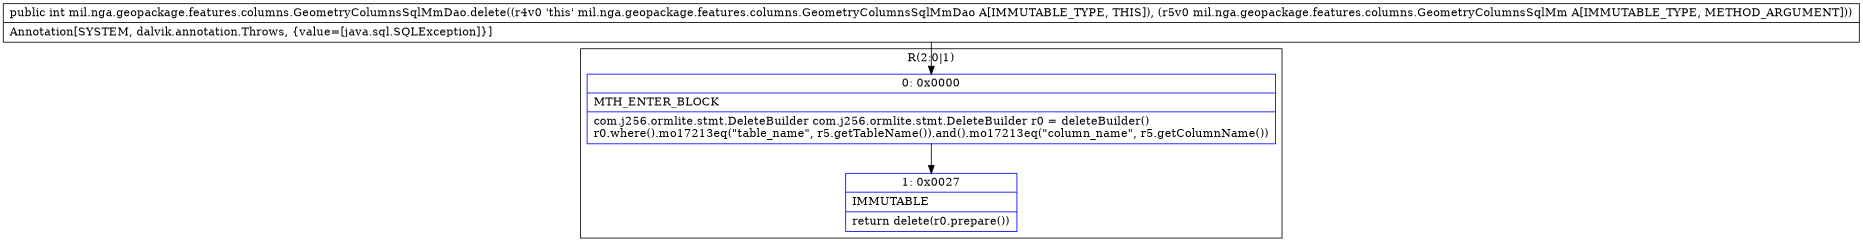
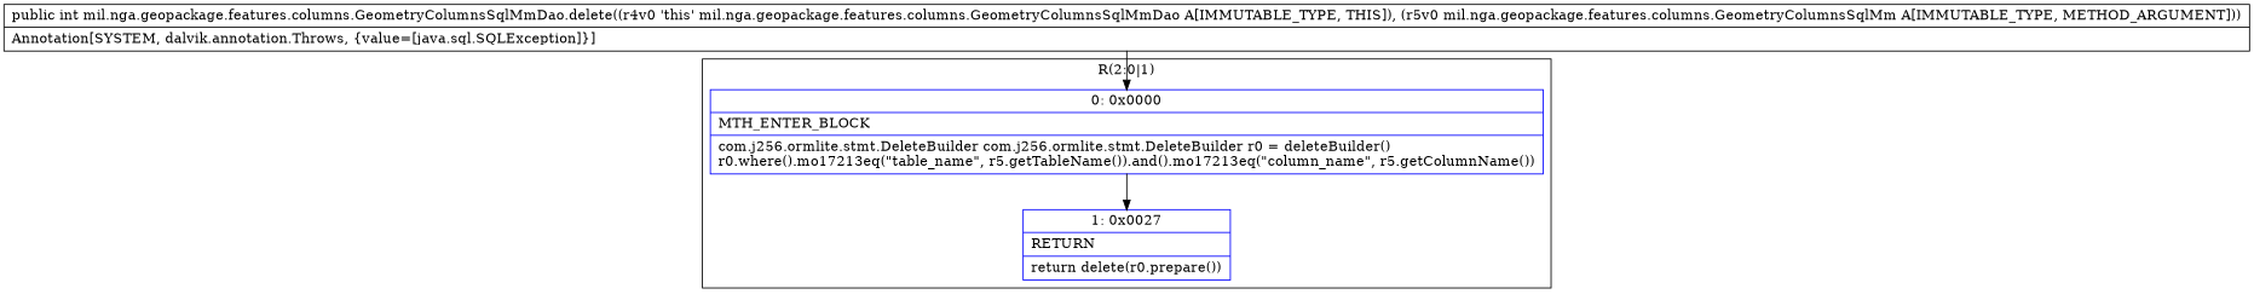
  digraph {
    node [color=blue shape=record]
    n1 [label="{0\:\ 0x0000|MTH_ENTER_BLOCK\l|com.j256.ormlite.stmt.DeleteBuilder com.j256.ormlite.stmt.DeleteBuilder r0 = deleteBuilder()\lr0.where().mo17213eq(\"table_name\", r5.getTableName()).and().mo17213eq(\"column_name\", r5.getColumnName())\l}"]
-   n2 [label="{1\:\ 0x0027|IMMUTABLE\l|return delete(r0.prepare())\l}"]
+   n2 [label="{1\:\ 0x0027|RETURN\l|return delete(r0.prepare())\l}"]
    n3 [label="{public int mil.nga.geopackage.features.columns.GeometryColumnsSqlMmDao.delete((r4v0 'this' mil.nga.geopackage.features.columns.GeometryColumnsSqlMmDao A[IMMUTABLE_TYPE, THIS]), (r5v0 mil.nga.geopackage.features.columns.GeometryColumnsSqlMm A[IMMUTABLE_TYPE, METHOD_ARGUMENT]))  | Annotation[SYSTEM, dalvik.annotation.Throws, \{value=[java.sql.SQLException]\}]\l}" color=""]
    subgraph cluster_1 {
      label="R(2:0|1)"
      n1
      n2
    }
    n1 -> n2
    n3 -> n1
  }
